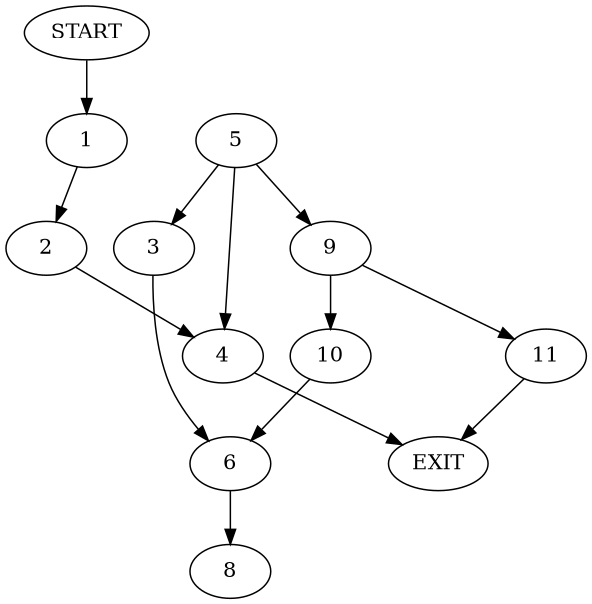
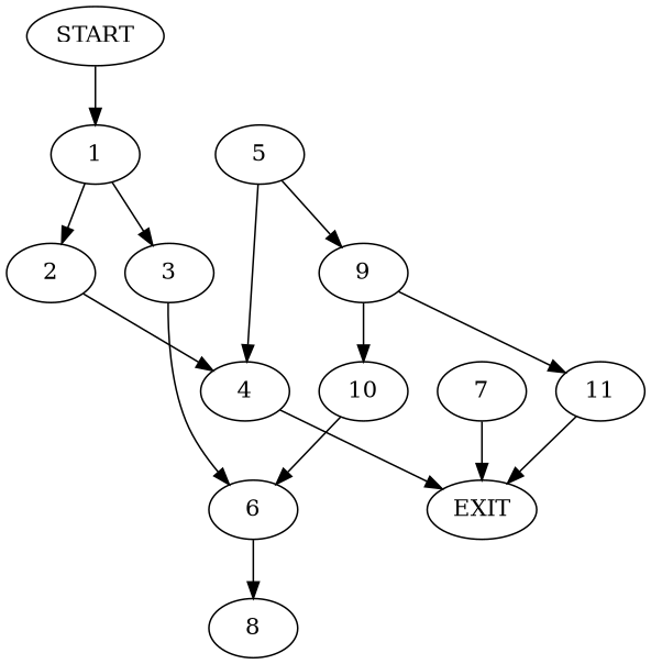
  digraph {
    n1 [label=START]
    1
    2
    3
    n5 [label=EXIT]
    4
    6
    5
    9
    8
    10
    11
+   7
    n1 -> 1
    1 -> 2
-   5 -> 3
+   1 -> 3
    2 -> 4
    3 -> 6
    4 -> n5
    6 -> 8
    5 -> 4
    5 -> 9
    9 -> 10
    9 -> 11
    10 -> 6
    11 -> n5
+   7 -> n5
  }
